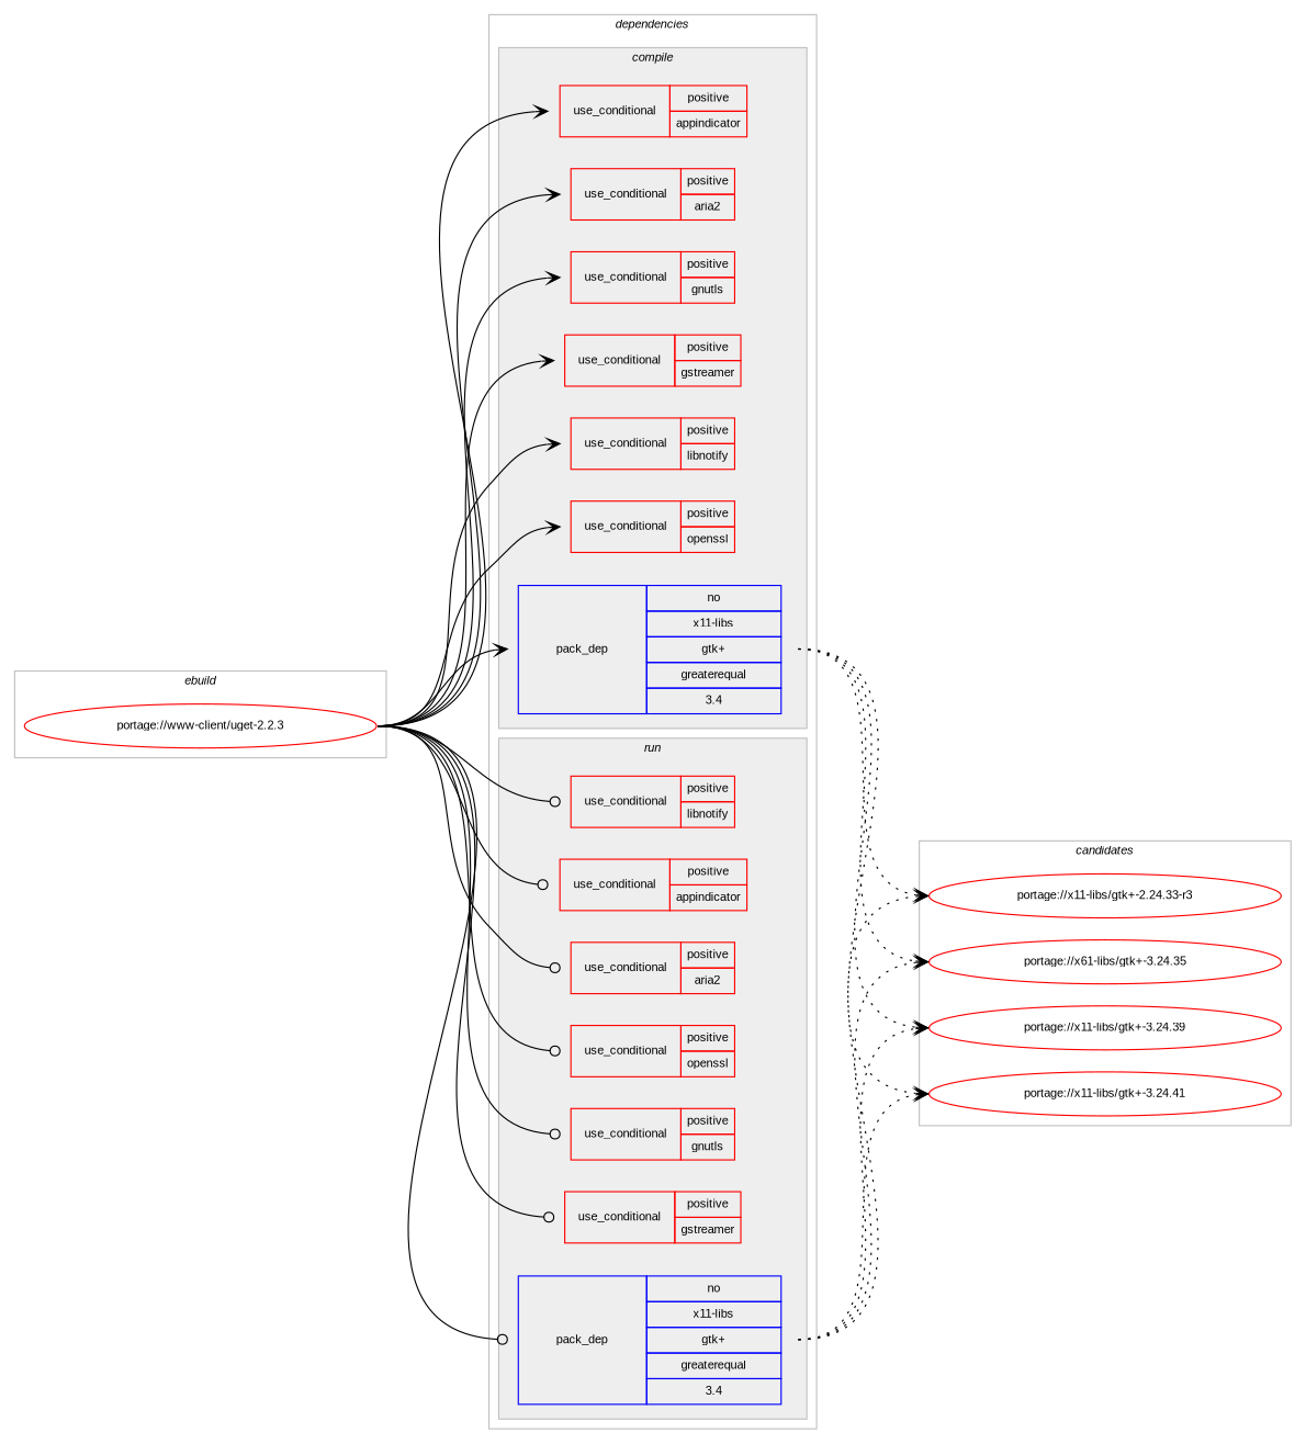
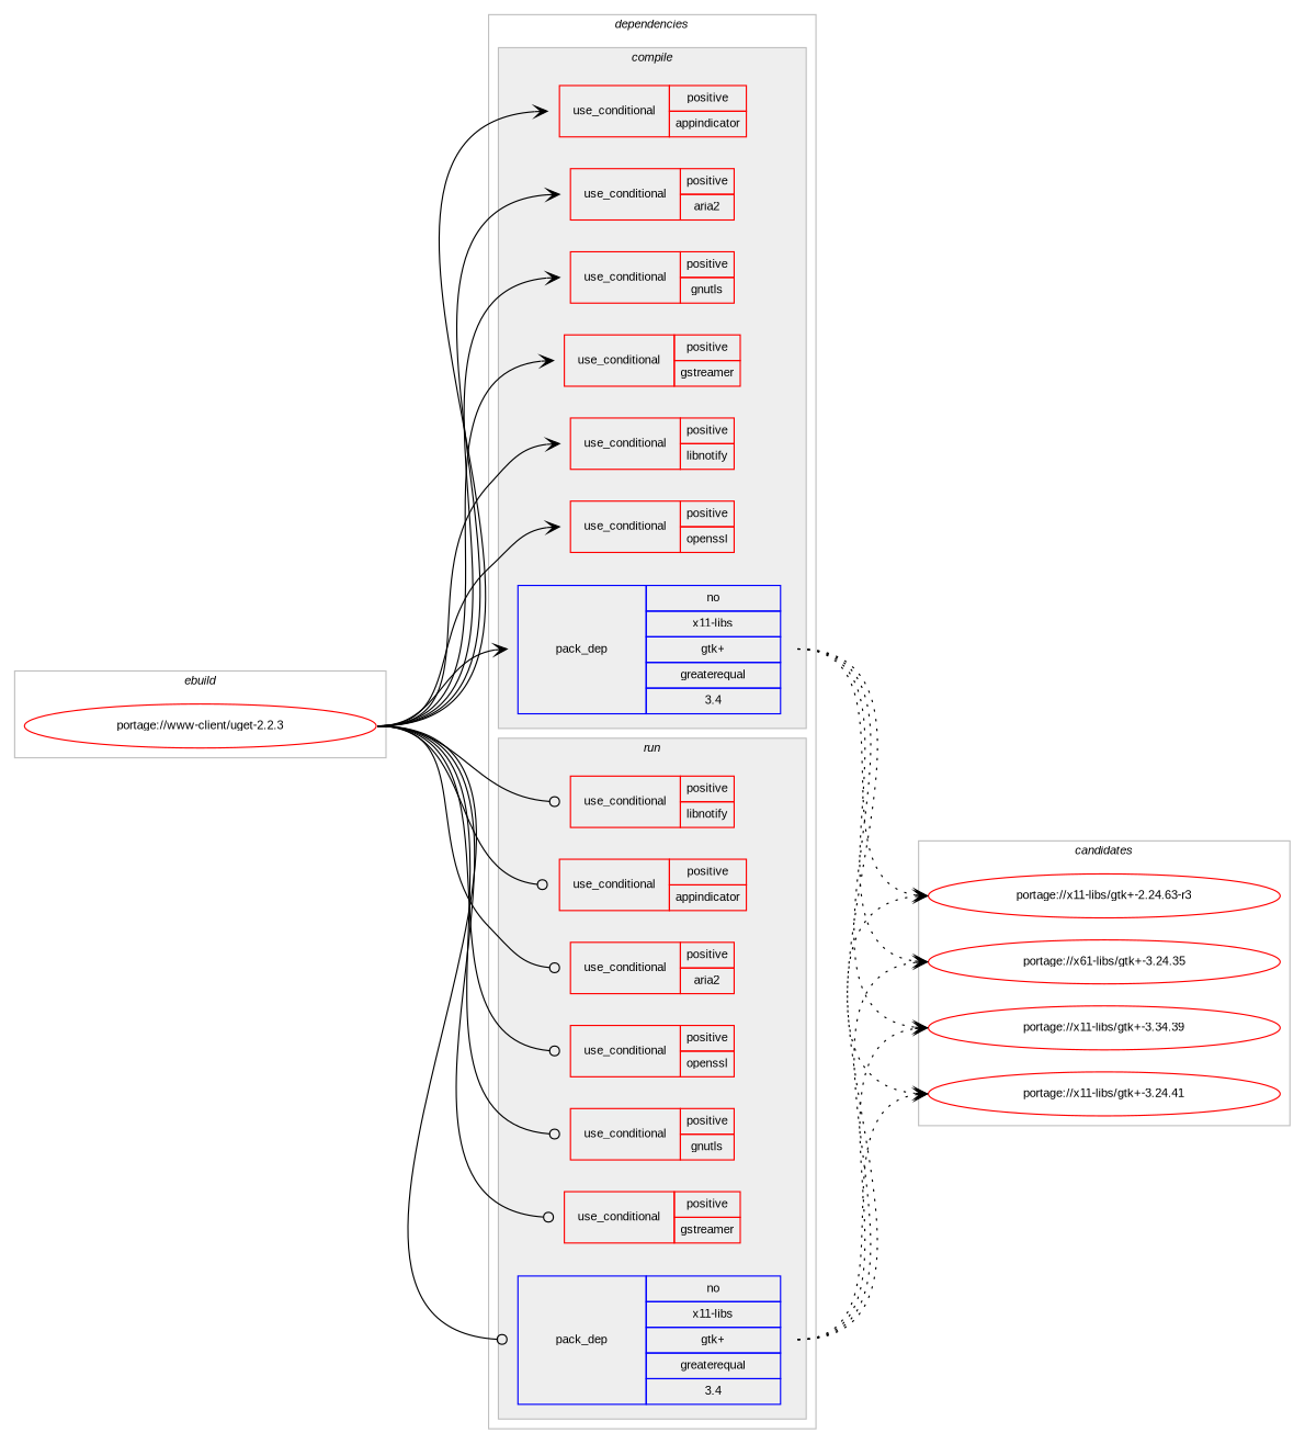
  digraph {
    compound=true
    concentrate=true
    fontname="Liberation Sans"
    fontsize=10
    newrank=true
    rankdir=LR
    ranksep=1.5
    node [color=red fontname="Liberation Sans" fontsize=10 shape=none]
    edge [arrowhead=vee fontname="Liberation Sans" headport=w style=solid tailport=e weight=20]
    n1 [label="portage://www-client/uget-2.2.3" width=4 shape=""]
    n2 [label=<<TABLE BORDER="0" CELLBORDER="1" CELLSPACING="0" CELLPADDING="4"><TR><TD ROWSPAN="3" CELLPADDING="10">use_conditional</TD></TR><TR><TD>positive</TD></TR><TR><TD>appindicator</TD></TR></TABLE>>]
    n3 [label=<<TABLE BORDER="0" CELLBORDER="1" CELLSPACING="0" CELLPADDING="4"><TR><TD ROWSPAN="3" CELLPADDING="10">use_conditional</TD></TR><TR><TD>positive</TD></TR><TR><TD>aria2</TD></TR></TABLE>>]
    n4 [label=<<TABLE BORDER="0" CELLBORDER="1" CELLSPACING="0" CELLPADDING="4"><TR><TD ROWSPAN="3" CELLPADDING="10">use_conditional</TD></TR><TR><TD>positive</TD></TR><TR><TD>gnutls</TD></TR></TABLE>>]
    n5 [label=<<TABLE BORDER="0" CELLBORDER="1" CELLSPACING="0" CELLPADDING="4"><TR><TD ROWSPAN="3" CELLPADDING="10">use_conditional</TD></TR><TR><TD>positive</TD></TR><TR><TD>gstreamer</TD></TR></TABLE>>]
    n6 [label=<<TABLE BORDER="0" CELLBORDER="1" CELLSPACING="0" CELLPADDING="4"><TR><TD ROWSPAN="3" CELLPADDING="10">use_conditional</TD></TR><TR><TD>positive</TD></TR><TR><TD>libnotify</TD></TR></TABLE>>]
    n7 [label=<<TABLE BORDER="0" CELLBORDER="1" CELLSPACING="0" CELLPADDING="4"><TR><TD ROWSPAN="3" CELLPADDING="10">use_conditional</TD></TR><TR><TD>positive</TD></TR><TR><TD>openssl</TD></TR></TABLE>>]
    n8 [color=blue label=<<TABLE BORDER="0" CELLBORDER="1" CELLSPACING="0" CELLPADDING="4" WIDTH="220"><TR><TD ROWSPAN="6" CELLPADDING="30">pack_dep</TD></TR><TR><TD WIDTH="110">no</TD></TR><TR><TD>x11-libs</TD></TR><TR><TD>gtk+</TD></TR><TR><TD>greaterequal</TD></TR><TR><TD>3.4</TD></TR></TABLE>>]
    n9 [label=<<TABLE BORDER="0" CELLBORDER="1" CELLSPACING="0" CELLPADDING="4"><TR><TD ROWSPAN="3" CELLPADDING="10">use_conditional</TD></TR><TR><TD>positive</TD></TR><TR><TD>libnotify</TD></TR></TABLE>>]
    n10 [label=<<TABLE BORDER="0" CELLBORDER="1" CELLSPACING="0" CELLPADDING="4"><TR><TD ROWSPAN="3" CELLPADDING="10">use_conditional</TD></TR><TR><TD>positive</TD></TR><TR><TD>appindicator</TD></TR></TABLE>>]
    n11 [label=<<TABLE BORDER="0" CELLBORDER="1" CELLSPACING="0" CELLPADDING="4"><TR><TD ROWSPAN="3" CELLPADDING="10">use_conditional</TD></TR><TR><TD>positive</TD></TR><TR><TD>aria2</TD></TR></TABLE>>]
    n12 [label=<<TABLE BORDER="0" CELLBORDER="1" CELLSPACING="0" CELLPADDING="4"><TR><TD ROWSPAN="3" CELLPADDING="10">use_conditional</TD></TR><TR><TD>positive</TD></TR><TR><TD>openssl</TD></TR></TABLE>>]
    n13 [label=<<TABLE BORDER="0" CELLBORDER="1" CELLSPACING="0" CELLPADDING="4"><TR><TD ROWSPAN="3" CELLPADDING="10">use_conditional</TD></TR><TR><TD>positive</TD></TR><TR><TD>gnutls</TD></TR></TABLE>>]
    n14 [label=<<TABLE BORDER="0" CELLBORDER="1" CELLSPACING="0" CELLPADDING="4"><TR><TD ROWSPAN="3" CELLPADDING="10">use_conditional</TD></TR><TR><TD>positive</TD></TR><TR><TD>gstreamer</TD></TR></TABLE>>]
    n15 [color=blue label=<<TABLE BORDER="0" CELLBORDER="1" CELLSPACING="0" CELLPADDING="4" WIDTH="220"><TR><TD ROWSPAN="6" CELLPADDING="30">pack_dep</TD></TR><TR><TD WIDTH="110">no</TD></TR><TR><TD>x11-libs</TD></TR><TR><TD>gtk+</TD></TR><TR><TD>greaterequal</TD></TR><TR><TD>3.4</TD></TR></TABLE>>]
-   n16 [label="portage://x11-libs/gtk+-2.24.33-r3" width=4 shape=""]
+   n16 [label="portage://x11-libs/gtk+-2.24.63-r3" width=4 shape=""]
    n17 [label="portage://x61-libs/gtk+-3.24.35" width=4 shape=""]
-   n18 [label="portage://x11-libs/gtk+-3.24.39" width=4 shape=""]
+   n18 [label="portage://x11-libs/gtk+-3.34.39" width=4 shape=""]
    n19 [label="portage://x11-libs/gtk+-3.24.41" width=4 shape=""]
    subgraph cluster_1 {
      color=gray
      label=<<i>ebuild</i>>
      rank=same
      n1
    }
    subgraph cluster_2 {
      color=gray
      label=<<i>dependencies</i>>
      subgraph cluster_3 {
        color=gray
        fillcolor="#eeeeee"
        label=<<i>compile</i>>
        style=filled
        subgraph sub_4 {
          color=gray
          fillcolor="#eeeeee"
          label=<<i>compile</i>>
          style=filled
          n2
        }
        subgraph sub_5 {
          color=gray
          fillcolor="#eeeeee"
          label=<<i>compile</i>>
          style=filled
          n3
        }
        subgraph sub_6 {
          color=gray
          fillcolor="#eeeeee"
          label=<<i>compile</i>>
          style=filled
          n4
        }
        subgraph sub_7 {
          color=gray
          fillcolor="#eeeeee"
          label=<<i>compile</i>>
          style=filled
          n5
        }
        subgraph sub_8 {
          color=gray
          fillcolor="#eeeeee"
          label=<<i>compile</i>>
          style=filled
          n6
        }
        subgraph sub_9 {
          color=gray
          fillcolor="#eeeeee"
          label=<<i>compile</i>>
          style=filled
          n7
        }
        subgraph sub_10 {
          color=gray
          fillcolor="#eeeeee"
          label=<<i>compile</i>>
          style=filled
          n8
        }
      }
      subgraph cluster_11 {
        color=gray
        fillcolor="#eeeeee"
        label=<<i>compile and run</i>>
        style=filled
      }
      subgraph cluster_12 {
        color=gray
        fillcolor="#eeeeee"
        label=<<i>run</i>>
        style=filled
        subgraph sub_13 {
          color=gray
          fillcolor="#eeeeee"
          label=<<i>run</i>>
          style=filled
          n9
        }
        subgraph sub_14 {
          color=gray
          fillcolor="#eeeeee"
          label=<<i>run</i>>
          style=filled
          n10
        }
        subgraph sub_15 {
          color=gray
          fillcolor="#eeeeee"
          label=<<i>run</i>>
          style=filled
          n11
        }
        subgraph sub_16 {
          color=gray
          fillcolor="#eeeeee"
          label=<<i>run</i>>
          style=filled
          n12
        }
        subgraph sub_17 {
          color=gray
          fillcolor="#eeeeee"
          label=<<i>run</i>>
          style=filled
          n13
        }
        subgraph sub_18 {
          color=gray
          fillcolor="#eeeeee"
          label=<<i>run</i>>
          style=filled
          n14
        }
        subgraph sub_19 {
          color=gray
          fillcolor="#eeeeee"
          label=<<i>run</i>>
          style=filled
          n15
        }
      }
    }
    subgraph cluster_20 {
      color=gray
      label=<<i>candidates</i>>
      rank=same
      subgraph sub_21 {
        color=black
        label=<<i>candidates</i>>
        nodesep=1
        rank=same
        n16
        n17
        n18
        n19
      }
      subgraph sub_22 {
        color=black
        label=<<i>candidates</i>>
        nodesep=1
        rank=same
        n16
        n17
        n18
        n19
      }
    }
    n1 -> n2
    n1 -> n3
    n1 -> n4
    n1 -> n5
    n1 -> n6
    n1 -> n7
    n1 -> n8
    n1 -> n9 [arrowhead=odot]
    n1 -> n10 [arrowhead=odot]
    n1 -> n11 [arrowhead=odot]
    n1 -> n12 [arrowhead=odot]
    n1 -> n13 [arrowhead=odot]
    n1 -> n14 [arrowhead=odot]
    n1 -> n15 [arrowhead=odot]
    n8 -> n16 [style=dotted weight=100]
    n8 -> n17 [style=dotted weight=100]
    n8 -> n18 [style=dotted weight=100]
    n8 -> n19 [style=dotted weight=100]
    n15 -> n16 [style=dotted weight=100]
    n15 -> n17 [style=dotted weight=100]
    n15 -> n18 [style=dotted weight=100]
    n15 -> n19 [style=dotted weight=100]
  }
